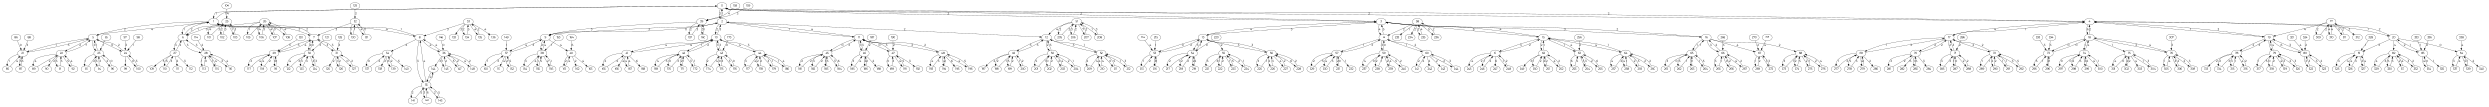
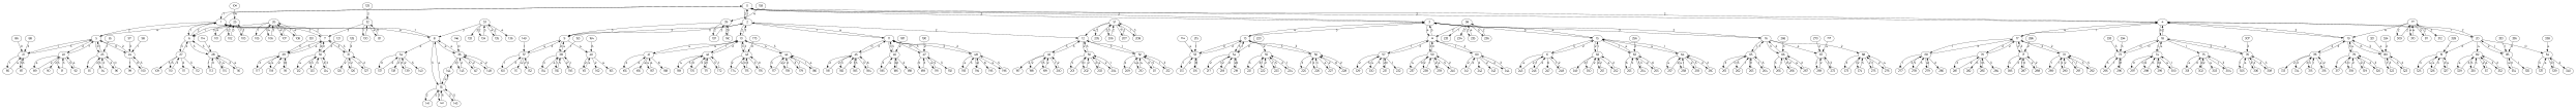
  strict digraph {
    fontname=Montserrat
    node [fontname=Montserrat]
    edge [fontname=Montserrat]
    0
    1
    2
    3
    4
    5
    6
    7
    8
    9
    10
    11
    12
    13
    14
    15
    16
    17
    18
    19
    20
    21
    22
    23
    24
    27
    28
    29
    30
    31
    34
    35
    36
    37
    38
    40
    41
    42
    43
    44
    45
    46
    47
    48
    49
    50
    52
    53
    54
    55
    56
    57
    59
    60
    61
    62
    63
    64
    65
    66
    67
    68
    69
    70
    71
    72
    73
    74
    75
    76
    78
    79
    80
    81
    82
    83
    84
    85
    87
    89
    90
    91
    92
    93
    94
    96
    99
    100
    109
    110
    111
    112
    113
    115
    116
    117
    118
    119
    122
    123
    124
    125
    126
    127
    137
    138
    139
    140
    141
    142
    143
    144
    145
    147
    148
    150
    151
    152
    154
    155
    156
    161
    162
    163
    165
    166
    167
    168
    169
    170
    171
    172
    174
    175
    176
    177
    178
    179
    180
    181
    182
    183
    184
    185
    186
    188
    189
    191
    192
    193
    194
    195
    196
    197
    198
    199
    200
    201
    202
    203
    204
    209
    210
    211
    212
    213
    216
    217
    218
    219
    221
    222
    223
    224
    225
    226
    227
    228
    229
    230
    231
    232
    237
    238
    239
    240
    241
    242
    243
    244
    245
    246
    247
    248
    249
    250
    251
    252
    253
    254
    255
    257
    258
    259
    260
    261
    262
    263
    264
    265
    266
    267
    269
    272
    273
    274
    275
    276
    277
    278
    279
    280
    281
    282
    283
    284
    285
    287
    288
    289
    290
    291
    292
    295
    296
    297
    298
    299
    300
    301
    302
    303
    304
    305
    306
    308
    313
    314
    315
    316
    317
    318
    319
    320
    322
    323
    325
    326
    327
    329
    330
    331
    332
    334
    335
    337
    339
    340
    146
    25
    101
    102
    103
    26
    105
    106
    107
    108
    32
    130
    131
    33
    133
    134
    135
    136
    39
    157
    160
    51
    205
    206
    207
    208
    58
    233
    234
    235
    236
    77
    309
    310
    311
    312
    86
    88
    95
    97
    98
    104
    114
    120
    121
    128
    129
    149
    153
    158
-   159
    164
    173
    187
    190
    214
    215
    220
    256
    268
    270
    271
    286
    293
    294
    307
    321
    324
    328
    333
    336
    338
    0 -> 1 [label=1]
    0 -> 2 [label=2]
    0 -> 3 [label=2]
    0 -> 4 [label=2]
    1 -> 0 [label=1]
    1 -> 5 [label=2]
    1 -> 6 [label=1]
    1 -> 7 [label=2]
    1 -> 8 [label=4]
    2 -> 0 [label=1]
    2 -> 9 [label=3]
    2 -> 10 [label=2]
    2 -> 11 [label=1]
    2 -> 12 [label=2]
    3 -> 0 [label=2]
    3 -> 13 [label=4]
    3 -> 14 [label=4]
    3 -> 15 [label=5]
    3 -> 16 [label=3]
    4 -> 0 [label=2]
    4 -> 17 [label=4]
    4 -> 18 [label=6]
    4 -> 19 [label=1]
    4 -> 20 [label=1]
    5 -> 1 [label=4]
    5 -> 21 [label=1]
    5 -> 22 [label=2]
    5 -> 23 [label=3]
    5 -> 24 [label=0]
    6 -> 1 [label=2]
    6 -> 27 [label=3]
    6 -> 28 [label=3]
    7 -> 1 [label=2]
    7 -> 29 [label=3]
    7 -> 30 [label=2]
    7 -> 31 [label=3]
    8 -> 1 [label=1]
    8 -> 34 [label=2]
    8 -> 35 [label=3]
    8 -> 36 [label=4]
    9 -> 2 [label=0]
    9 -> 37 [label=4]
    9 -> 38 [label=2]
    9 -> 40 [label=4]
    10 -> 2 [label=3]
    10 -> 41 [label=4]
    10 -> 42 [label=1]
    10 -> 43 [label=1]
    10 -> 44 [label=4]
    11 -> 2 [label=4]
    11 -> 45 [label=0]
    11 -> 46 [label=1]
    11 -> 47 [label=0]
    11 -> 48 [label=3]
    12 -> 49 [label=3]
    12 -> 50 [label=2]
    12 -> 52 [label=3]
    13 -> 3 [label=3]
    13 -> 53 [label=0]
    13 -> 54 [label=3]
    13 -> 55 [label=2]
    13 -> 56 [label=3]
    14 -> 3 [label=5]
    14 -> 57 [label=1]
    14 -> 59 [label=3]
    14 -> 60 [label=1]
    15 -> 3 [label=4]
    15 -> 61 [label=3]
    15 -> 62 [label=2]
    15 -> 63 [label=1]
    15 -> 64 [label=4]
    16 -> 3 [label=2]
    16 -> 65 [label=1]
    16 -> 66 [label=3]
    16 -> 67 [label=4]
    16 -> 68 [label=2]
    17 -> 4 [label=1]
    17 -> 69 [label=1]
    17 -> 70 [label=2]
    17 -> 71 [label=2]
    17 -> 72 [label=2]
    18 -> 4 [label=2]
    18 -> 73 [label=0]
    18 -> 74 [label=1]
    18 -> 75 [label=1]
    18 -> 76 [label=3]
    19 -> 4 [label=3]
    19 -> 78 [label=2]
    19 -> 79 [label=1]
    19 -> 80 [label=6]
    20 -> 4 [label=2]
    20 -> 81 [label=3]
    20 -> 82 [label=4]
    20 -> 83 [label=2]
    20 -> 84 [label=0]
    21 -> 5 [label=3]
    21 -> 85 [label=1]
    21 -> 87 [label=3]
    22 -> 5 [label=7]
    22 -> 89 [label=4]
    22 -> 90 [label=2]
    22 -> 91 [label=3]
    22 -> 92 [label=5]
    23 -> 5 [label=1]
    23 -> 93 [label=1]
    23 -> 94 [label=3]
    23 -> 96 [label=2]
    24 -> 5 [label=2]
    24 -> 99 [label=1]
    24 -> 100 [label=0]
    27 -> 6 [label=2]
    27 -> 109 [label=5]
    27 -> 110 [label=5]
    27 -> 111 [label=2]
    27 -> 112 [label=3]
    28 -> 6 [label=3]
    28 -> 113 [label=1]
    28 -> 115 [label=1]
    28 -> 116 [label=3]
    29 -> 7 [label=4]
    29 -> 117 [label=3]
    29 -> 118 [label=4]
    29 -> 119 [label=0]
    30 -> 7 [label=0]
    30 -> 122 [label=4]
    30 -> 123 [label=3]
    30 -> 124 [label=3]
    31 -> 7 [label=3]
    31 -> 125 [label=2]
    31 -> 126 [label=1]
    31 -> 127 [label=0]
    34 -> 137 [label=0]
    34 -> 138 [label=2]
    34 -> 139 [label=6]
    34 -> 140 [label=5]
    35 -> 8 [label=4]
    35 -> 141 [label=2]
    35 -> 142 [label=3]
    35 -> 143 [label=2]
    35 -> 144 [label=1]
    36 -> 8 [label=4]
    36 -> 144 [label=3]
    36 -> 145 [label=1]
    36 -> 147 [label=5]
    36 -> 148 [label=4]
    37 -> 9 [label=3]
    37 -> 150 [label=1]
    37 -> 151 [label=4]
    37 -> 152 [label=2]
    38 -> 9 [label=4]
    38 -> 154 [label=3]
    38 -> 155 [label=1]
    38 -> 156 [label=2]
    40 -> 161 [label=2]
    40 -> 162 [label=2]
    40 -> 163 [label=4]
    41 -> 10 [label=4]
    41 -> 165 [label=2]
    41 -> 166 [label=4]
    41 -> 167 [label=4]
    41 -> 168 [label=6]
    42 -> 10 [label=2]
    42 -> 169 [label=4]
    42 -> 170 [label=0]
    42 -> 171 [label=2]
    42 -> 172 [label=3]
    43 -> 10 [label=3]
    43 -> 174 [label=2]
    43 -> 175 [label=0]
    43 -> 176 [label=3]
    44 -> 10 [label=3]
    44 -> 177 [label=3]
    44 -> 178 [label=2]
    44 -> 179 [label=3]
    44 -> 180 [label=1]
    45 -> 11 [label=3]
    45 -> 181 [label=2]
    45 -> 182 [label=3]
    45 -> 183 [label=1]
    45 -> 184 [label=3]
    46 -> 11 [label=3]
    46 -> 185 [label=3]
    46 -> 186 [label=2]
    46 -> 188 [label=2]
    47 -> 11 [label=3]
    47 -> 189 [label=0]
    47 -> 191 [label=4]
    47 -> 192 [label=3]
    48 -> 11 [label=2]
    48 -> 193 [label=4]
    48 -> 194 [label=4]
    48 -> 195 [label=6]
    48 -> 196 [label=4]
    49 -> 12 [label=3]
    49 -> 197 [label=2]
    49 -> 198 [label=2]
    49 -> 199 [label=5]
    49 -> 200 [label=1]
    50 -> 12 [label=3]
    50 -> 201 [label=5]
    50 -> 202 [label=0]
    50 -> 203 [label=2]
    50 -> 204 [label=2]
    52 -> 12 [label=1]
    52 -> 209 [label=2]
    52 -> 210 [label=4]
    52 -> 211 [label=0]
    52 -> 212 [label=1]
    53 -> 13 [label=2]
    53 -> 213 [label=1]
    53 -> 216 [label=3]
    54 -> 13 [label=1]
    54 -> 217 [label=2]
    54 -> 218 [label=2]
    54 -> 219 [label=2]
    55 -> 221 [label=3]
    55 -> 222 [label=1]
    55 -> 223 [label=1]
    55 -> 224 [label=2]
    56 -> 13 [label=3]
    56 -> 225 [label=3]
    56 -> 226 [label=2]
    56 -> 227 [label=4]
    56 -> 228 [label=6]
    57 -> 14 [label=3]
    57 -> 229 [label=2]
    57 -> 230 [label=4]
    57 -> 231 [label=2]
    57 -> 232 [label=1]
    59 -> 14 [label=0]
    59 -> 237 [label=4]
    59 -> 238 [label=2]
    59 -> 239 [label=2]
    59 -> 240 [label=5]
    60 -> 14 [label=2]
    60 -> 241 [label=2]
    60 -> 242 [label=2]
    60 -> 243 [label=2]
    60 -> 244 [label=2]
    61 -> 15 [label=2]
    61 -> 245 [label=4]
    61 -> 246 [label=1]
    61 -> 247 [label=6]
    61 -> 248 [label=1]
    62 -> 15 [label=1]
    62 -> 249 [label=3]
    62 -> 250 [label=1]
    62 -> 251 [label=2]
    62 -> 252 [label=4]
    63 -> 15 [label=4]
    63 -> 253 [label=6]
    63 -> 254 [label=1]
    63 -> 255 [label=2]
    64 -> 15 [label=1]
    64 -> 257 [label=4]
    64 -> 258 [label=4]
    64 -> 259 [label=2]
    64 -> 260 [label=2]
    65 -> 16 [label=1]
    65 -> 261 [label=3]
    65 -> 262 [label=3]
    65 -> 263 [label=1]
    65 -> 264 [label=1]
    66 -> 16 [label=2]
    66 -> 265 [label=3]
    66 -> 266 [label=0]
    66 -> 267 [label=4]
    67 -> 269 [label=1]
    67 -> 272 [label=1]
    68 -> 273 [label=3]
    68 -> 274 [label=2]
    68 -> 275 [label=2]
    68 -> 276 [label=2]
    69 -> 17 [label=3]
    69 -> 277 [label=1]
    69 -> 278 [label=5]
    69 -> 279 [label=4]
    69 -> 280 [label=2]
    70 -> 17 [label=2]
    70 -> 281 [label=3]
    70 -> 282 [label=6]
    70 -> 283 [label=1]
    70 -> 284 [label=3]
    71 -> 17 [label=3]
    71 -> 285 [label=3]
    71 -> 287 [label=1]
    71 -> 288 [label=2]
    72 -> 17 [label=2]
    72 -> 289 [label=1]
    72 -> 290 [label=2]
    72 -> 291 [label=1]
    72 -> 292 [label=3]
    73 -> 18 [label=0]
    73 -> 295 [label=5]
    73 -> 296 [label=3]
    74 -> 18 [label=4]
    74 -> 297 [label=0]
    74 -> 298 [label=2]
    74 -> 299 [label=3]
    74 -> 300 [label=4]
    75 -> 301 [label=4]
    75 -> 302 [label=2]
    75 -> 303 [label=4]
    75 -> 304 [label=1]
    76 -> 18 [label=4]
    76 -> 305 [label=1]
    76 -> 306 [label=3]
    76 -> 308 [label=2]
    78 -> 19 [label=3]
    78 -> 313 [label=2]
    78 -> 314 [label=2]
    78 -> 315 [label=3]
    78 -> 316 [label=4]
    79 -> 19 [label=4]
    79 -> 317 [label=1]
    79 -> 318 [label=0]
    79 -> 319 [label=4]
    79 -> 320 [label=2]
    80 -> 19 [label=3]
    80 -> 322 [label=3]
    80 -> 323 [label=3]
    81 -> 325 [label=3]
    81 -> 326 [label=4]
    81 -> 327 [label=3]
    82 -> 329 [label=4]
    82 -> 330 [label=6]
    82 -> 331 [label=2]
    82 -> 332 [label=3]
    83 -> 20 [label=1]
    83 -> 334 [label=4]
    83 -> 335 [label=1]
    84 -> 337 [label=3]
    84 -> 339 [label=5]
    84 -> 340 [label=2]
    85 -> 21 [label=4]
    87 -> 21 [label=3]
    89 -> 22 [label=2]
    91 -> 22 [label=3]
    92 -> 22 [label=4]
    93 -> 23 [label=2]
    94 -> 23 [label=3]
    96 -> 23 [label=0]
    100 -> 24 [label=3]
    110 -> 27 [label=3]
    113 -> 28 [label=0]
    115 -> 28 [label=4]
    116 -> 28 [label=4]
    117 -> 29 [label=4]
    118 -> 29 [label=2]
    119 -> 29 [label=1]
    122 -> 30 [label=3]
    123 -> 30 [label=3]
    124 -> 30 [label=3]
    126 -> 31 [label=2]
    127 -> 31 [label=2]
    137 -> 34 [label=2]
    139 -> 34 [label=2]
    141 -> 35 [label=5]
    142 -> 35 [label=6]
    143 -> 35 [label=5]
    144 -> 35 [label=4]
    145 -> 36 [label=2]
    147 -> 36 [label=2]
    148 -> 36 [label=2]
    150 -> 37 [label=3]
    152 -> 37 [label=5]
    154 -> 38 [label=4]
    155 -> 38 [label=5]
    156 -> 38 [label=1]
    161 -> 40 [label=4]
    165 -> 41 [label=2]
    167 -> 41 [label=4]
    169 -> 42 [label=3]
    170 -> 42 [label=3]
    171 -> 42 [label=1]
    172 -> 42 [label=1]
    174 -> 43 [label=4]
    175 -> 43 [label=3]
    176 -> 43 [label=0]
    177 -> 44 [label=4]
    178 -> 44 [label=2]
    179 -> 44 [label=1]
    180 -> 44 [label=4]
    181 -> 45 [label=2]
    182 -> 45 [label=2]
    183 -> 45 [label=3]
    184 -> 45 [label=6]
    185 -> 46 [label=4]
    186 -> 46 [label=2]
    189 -> 47 [label=3]
    191 -> 47 [label=5]
    193 -> 48 [label=3]
    194 -> 48 [label=1]
    196 -> 48 [label=5]
    198 -> 49 [label=1]
    199 -> 49 [label=2]
    200 -> 49 [label=2]
    201 -> 50 [label=1]
    202 -> 50 [label=2]
    203 -> 50 [label=4]
    204 -> 50 [label=1]
    209 -> 52 [label=4]
    210 -> 52 [label=4]
    211 -> 52 [label=5]
    212 -> 52 [label=3]
    213 -> 53 [label=2]
    216 -> 53 [label=1]
    217 -> 54 [label=1]
    218 -> 54 [label=2]
    219 -> 54 [label=2]
    221 -> 55 [label=3]
    222 -> 55 [label=2]
    223 -> 55 [label=5]
    224 -> 55 [label=1]
    225 -> 56 [label=1]
    226 -> 56 [label=3]
    227 -> 56 [label=2]
    228 -> 56 [label=2]
    229 -> 57 [label=5]
    230 -> 57 [label=3]
    231 -> 57 [label=0]
    237 -> 59 [label=0]
    238 -> 59 [label=1]
    239 -> 59 [label=4]
    240 -> 59 [label=2]
    241 -> 60 [label=2]
    244 -> 60 [label=3]
    245 -> 61 [label=2]
    246 -> 61 [label=2]
    248 -> 61 [label=2]
    250 -> 62 [label=2]
    251 -> 62 [label=2]
    252 -> 62 [label=2]
    253 -> 63 [label=5]
    254 -> 63 [label=3]
    255 -> 63 [label=6]
    257 -> 64 [label=2]
    258 -> 64 [label=1]
    259 -> 64 [label=3]
    260 -> 64 [label=2]
    261 -> 65 [label=0]
    262 -> 65 [label=1]
    263 -> 65 [label=1]
    264 -> 65 [label=5]
    265 -> 66 [label=1]
    266 -> 66 [label=2]
    267 -> 66 [label=2]
    269 -> 67 [label=2]
    272 -> 67 [label=3]
    273 -> 68 [label=1]
    274 -> 68 [label=5]
    275 -> 68 [label=1]
    276 -> 68 [label=4]
    277 -> 69 [label=3]
    278 -> 69 [label=3]
    279 -> 69 [label=1]
    281 -> 70 [label=2]
    283 -> 70 [label=6]
    285 -> 71 [label=3]
    287 -> 71 [label=0]
    288 -> 71 [label=2]
    289 -> 72 [label=1]
    290 -> 72 [label=2]
    291 -> 72 [label=1]
    292 -> 72 [label=5]
    295 -> 73 [label=1]
    296 -> 73 [label=1]
    297 -> 74 [label=0]
    298 -> 74 [label=6]
    299 -> 74 [label=2]
    300 -> 74 [label=1]
    301 -> 75 [label=0]
    302 -> 75 [label=2]
    304 -> 75 [label=3]
    305 -> 76 [label=4]
    306 -> 76 [label=2]
    308 -> 76 [label=3]
    314 -> 78 [label=3]
    315 -> 78 [label=1]
    316 -> 78 [label=2]
    317 -> 79 [label=5]
    318 -> 79 [label=2]
    319 -> 79 [label=3]
    320 -> 79 [label=3]
    322 -> 80 [label=3]
    323 -> 80 [label=2]
    325 -> 81 [label=4]
    326 -> 81 [label=3]
    327 -> 81 [label=4]
    329 -> 82 [label=3]
    330 -> 82 [label=3]
    331 -> 82 [label=4]
    332 -> 82 [label=2]
    334 -> 83 [label=0]
    337 -> 84 [label=4]
    339 -> 84 [label=1]
    146 -> 36 [label=0]
    25 -> 6 [label=1]
    25 -> 101 [label=4]
    25 -> 102 [label=2]
    25 -> 103 [label=1]
    101 -> 25 [label=3]
    102 -> 25 [label=3]
    103 -> 25 [label=3]
    26 -> 6 [label=0]
    26 -> 105 [label=1]
    26 -> 106 [label=4]
    26 -> 107 [label=4]
    26 -> 108 [label=1]
    105 -> 26 [label=1]
    106 -> 26 [label=3]
    107 -> 26 [label=0]
    108 -> 26 [label=4]
    32 -> 7 [label=3]
    32 -> 130 [label=1]
    32 -> 131 [label=4]
    130 -> 32 [label=1]
    131 -> 32 [label=0]
    33 -> 8 [label=3]
    33 -> 133 [label=3]
    33 -> 134 [label=2]
    33 -> 135 [label=4]
    33 -> 136 [label=4]
    134 -> 33 [label=5]
    135 -> 33 [label=2]
    39 -> 9 [label=3]
    39 -> 157 [label=2]
    39 -> 160 [label=3]
    157 -> 39 [label=3]
    160 -> 39 [label=1]
    51 -> 12 [label=4]
    51 -> 205 [label=2]
    51 -> 206 [label=3]
    51 -> 207 [label=7]
    51 -> 208 [label=1]
    205 -> 51 [label=2]
    206 -> 51 [label=2]
    207 -> 51 [label=2]
    208 -> 51 [label=3]
    58 -> 14 [label=2]
    58 -> 233 [label=1]
    58 -> 234 [label=2]
    58 -> 235 [label=2]
    58 -> 236 [label=5]
    235 -> 58 [label=4]
    236 -> 58 [label=2]
    77 -> 19 [label=4]
    77 -> 309 [label=2]
    77 -> 310 [label=4]
    77 -> 311 [label=5]
    77 -> 312 [label=2]
    309 -> 77 [label=2]
    310 -> 77 [label=4]
    311 -> 77 [label=2]
    86 -> 21 [label=0]
    88 -> 21 [label=3]
    95 -> 23 [label=1]
    97 -> 24 [label=3]
    98 -> 24 [label=1]
    104 -> 25 [label=4]
    114 -> 28 [label=2]
    120 -> 29 [label=3]
    121 -> 30 [label=3]
    128 -> 31 [label=3]
    129 -> 32 [label=3]
    149 -> 37 [label=1]
    153 -> 38 [label=1]
    158 -> 39 [label=4]
-   159 -> 39 [label=3]
    164 -> 40 [label=6]
    173 -> 43 [label=0]
    187 -> 46 [label=2]
    190 -> 47 [label=2]
    214 -> 53 [label=4]
    215 -> 53 [label=1]
    220 -> 54 [label=0]
    256 -> 63 [label=2]
    268 -> 66 [label=3]
    270 -> 67 [label=2]
    271 -> 67 [label=4]
    286 -> 71 [label=2]
    293 -> 73 [label=3]
    294 -> 73 [label=3]
    307 -> 76 [label=3]
    321 -> 80 [label=4]
    324 -> 80 [label=2]
    328 -> 81 [label=1]
    333 -> 83 [label=1]
    336 -> 83 [label=2]
    338 -> 84 [label=4]
  }
